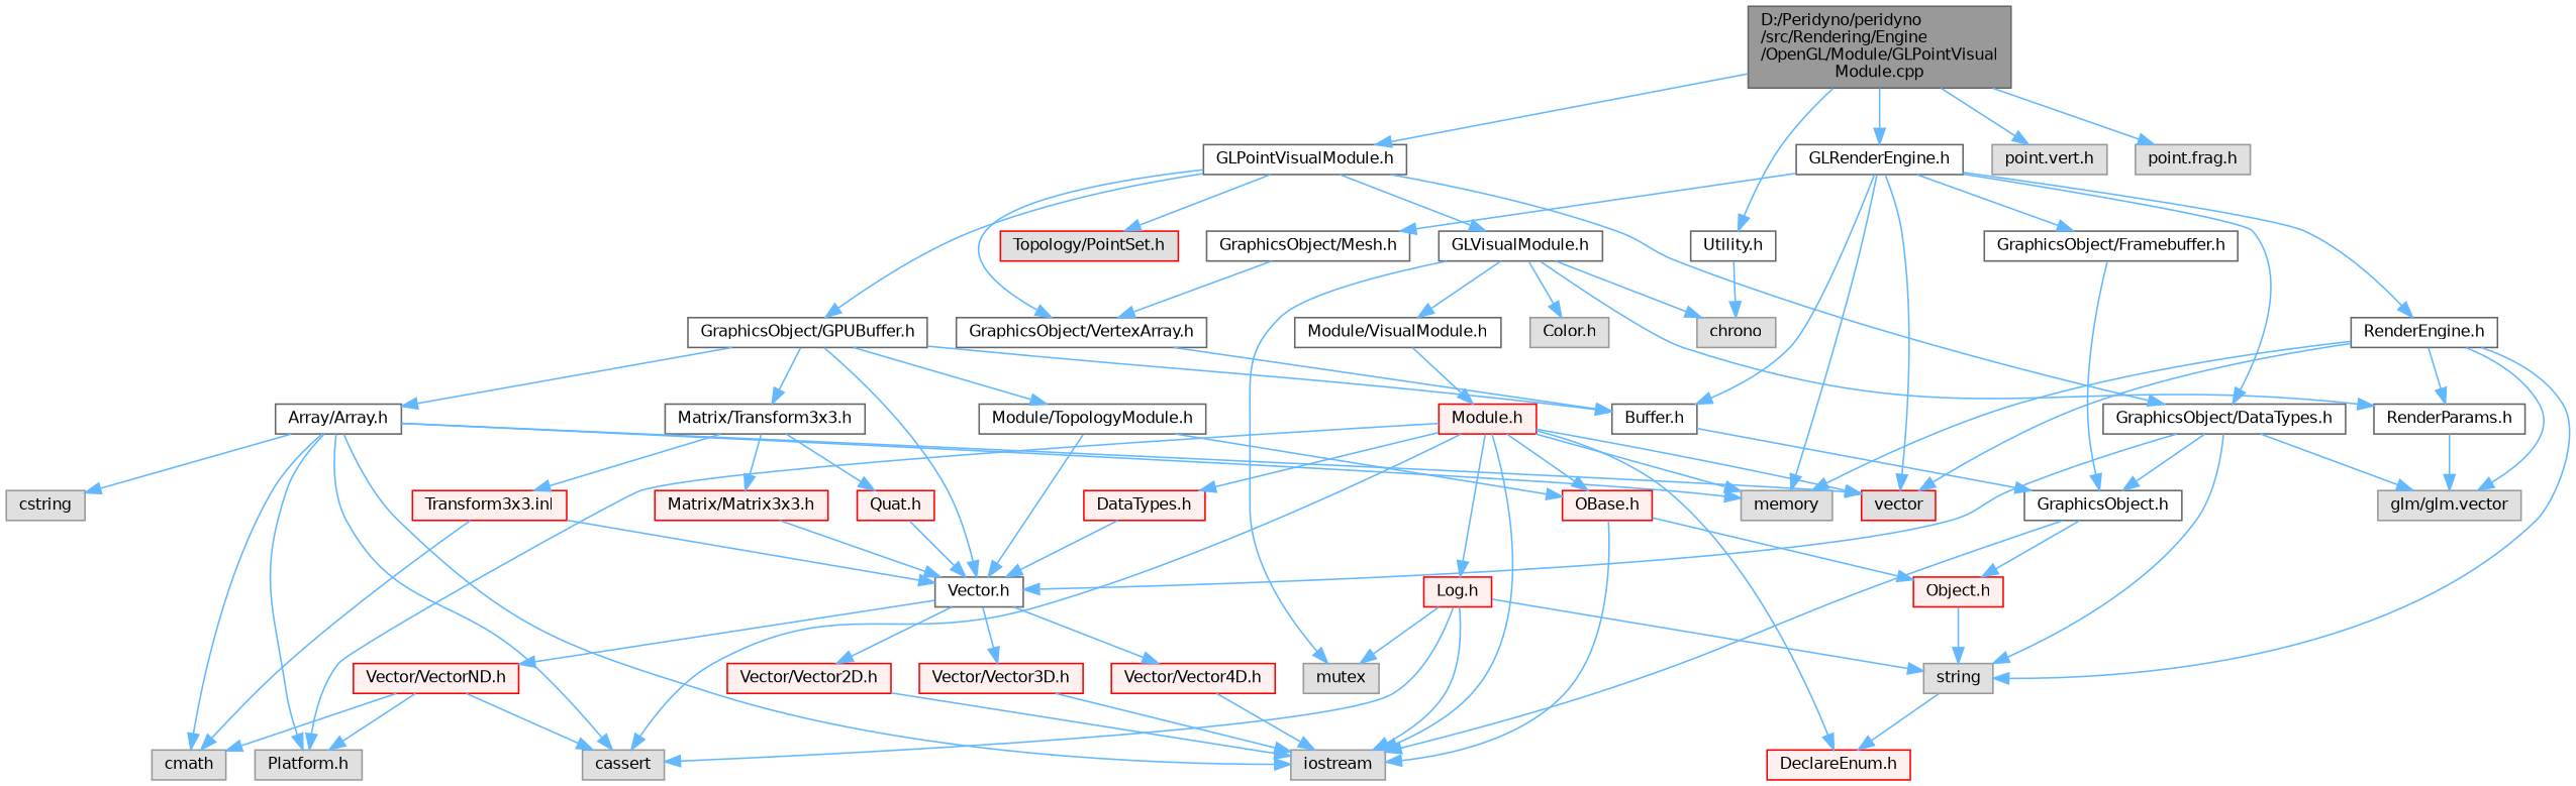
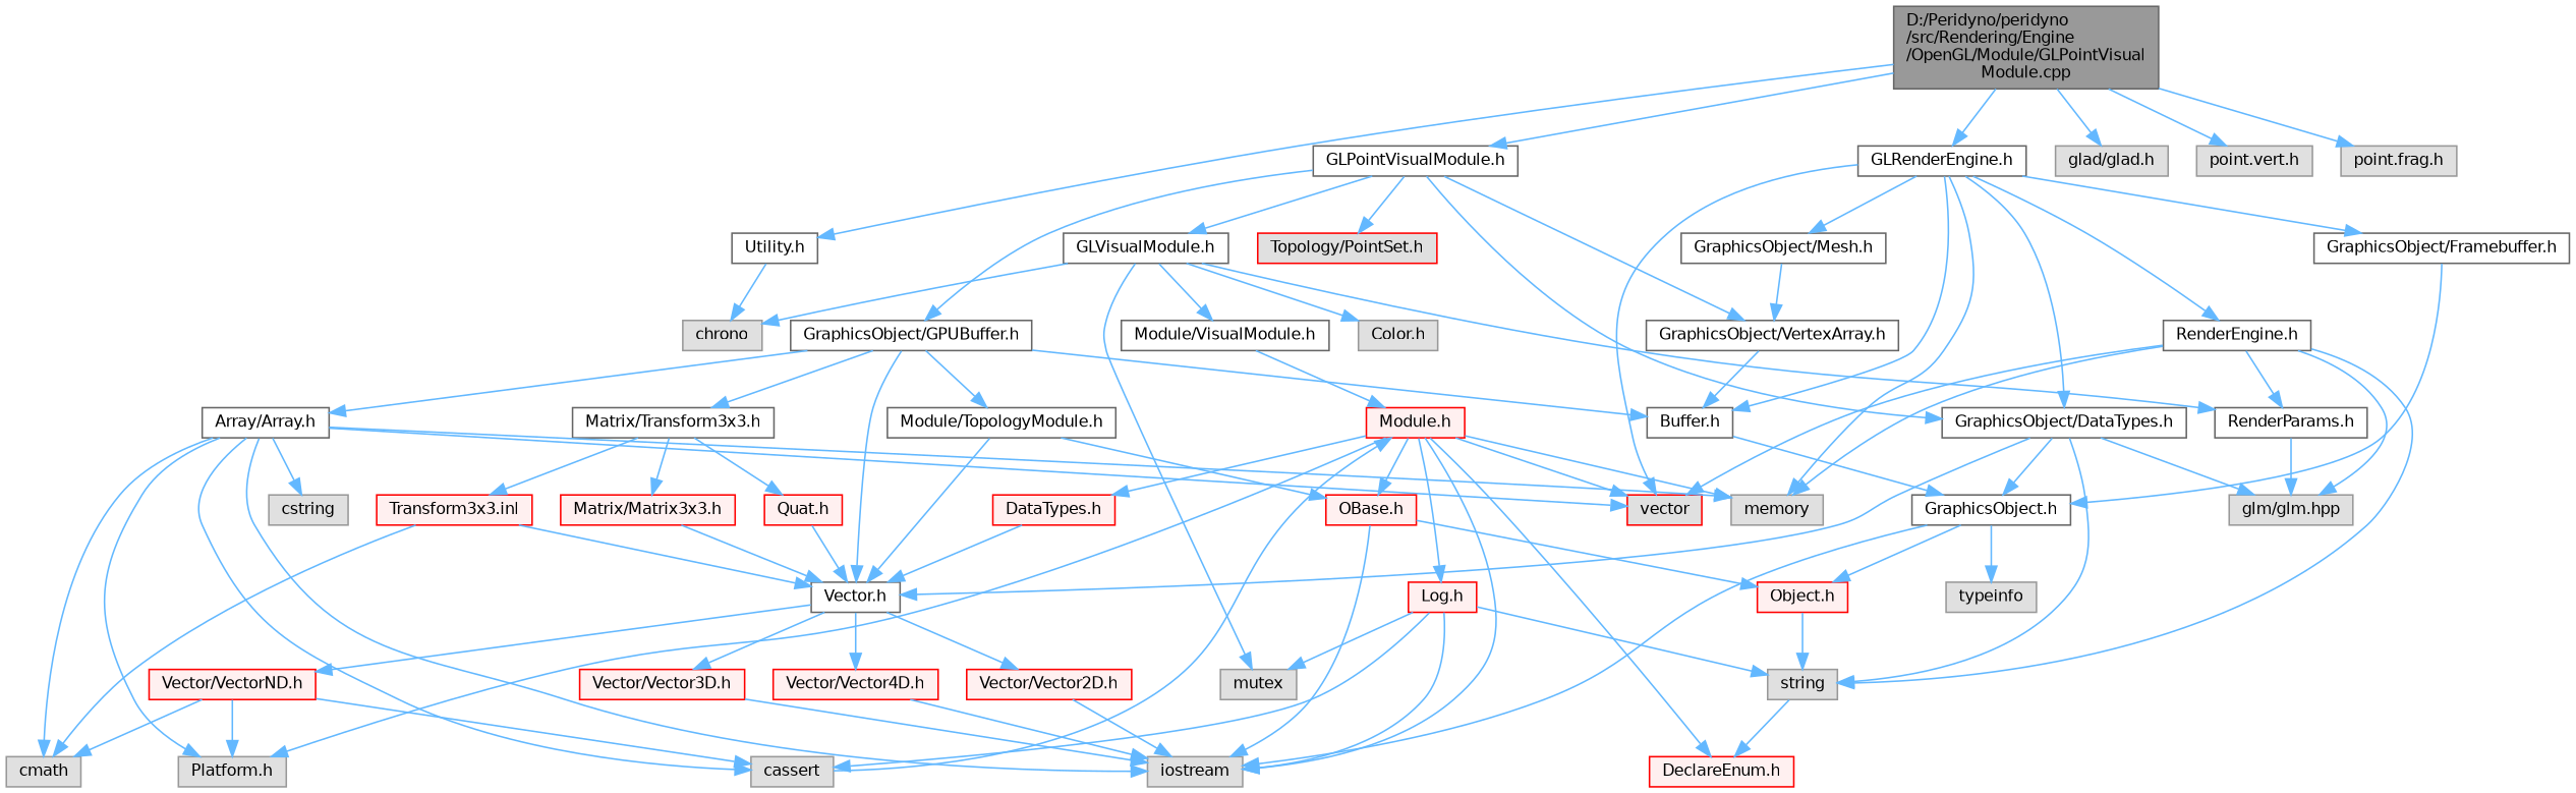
  digraph {
    node [color=grey40 fillcolor=white fontname=Helvetica fontsize=10 shape=box style=filled]
    edge [color=steelblue1 fontname=Helvetica fontsize=10 labelfontname=Helvetica labelfontsize=10 style=solid]
    n1 [color=gray40 fillcolor=grey60 fontcolor=black height=0.2 label="D:/Peridyno/peridyno\l/src/Rendering/Engine\l/OpenGL/Module/GLPointVisual\lModule.cpp" width=0.4]
    n2 [height=0.2 label="GLPointVisualModule.h" width=0.4]
    n3 [height=0.2 label="GLRenderEngine.h" width=0.4]
    n4 [height=0.2 label="Utility.h" width=0.4]
+   n5 [color=grey60 fillcolor="#E0E0E0" height=0.2 label="glad/glad.h" width=0.4]
    n6 [color=grey60 fillcolor="#E0E0E0" height=0.2 label="point.vert.h" width=0.4]
    n7 [color=grey60 fillcolor="#E0E0E0" height=0.2 label="point.frag.h" width=0.4]
    n8 [color=red fillcolor="#E0E0E0" height=0.2 label="Topology/PointSet.h" width=0.4]
    n9 [height=0.2 label="GLVisualModule.h" width=0.4]
    n10 [height=0.2 label="GraphicsObject/GPUBuffer.h" width=0.4]
    n11 [height=0.2 label="GraphicsObject/VertexArray.h" width=0.4]
    n12 [height=0.2 label="GraphicsObject/DataTypes.h" width=0.4]
    n13 [color=grey60 fillcolor="#E0E0E0" height=0.2 label=memory width=0.4]
    n14 [color=red fillcolor="#E0E0E0" height=0.2 label=vector width=0.4]
    n15 [height=0.2 label="Buffer.h" width=0.4]
    n16 [height=0.2 label="RenderEngine.h" width=0.4]
    n17 [height=0.2 label="GraphicsObject/Framebuffer.h" width=0.4]
    n18 [height=0.2 label="GraphicsObject/Mesh.h" width=0.4]
    n19 [color=grey60 fillcolor="#E0E0E0" height=0.2 label=chrono width=0.4]
    n20 [color=grey60 fillcolor="#E0E0E0" height=0.2 label=mutex width=0.4]
    n21 [height=0.2 label="Module/VisualModule.h" width=0.4]
    n22 [color=grey60 fillcolor="#E0E0E0" height=0.2 label="Color.h" width=0.4]
    n23 [height=0.2 label="RenderParams.h" width=0.4]
    n24 [height=0.2 label="Vector.h" width=0.4]
    n25 [height=0.2 label="Array/Array.h" width=0.4]
    n26 [height=0.2 label="Matrix/Transform3x3.h" width=0.4]
    n27 [height=0.2 label="Module/TopologyModule.h" width=0.4]
    n28 [color=grey60 fillcolor="#E0E0E0" height=0.2 label=string width=0.4]
-   n29 [color=grey60 fillcolor="#E0E0E0" height=0.2 label="glm/glm.vector" width=0.4]
+   n29 [color=grey60 fillcolor="#E0E0E0" height=0.2 label="glm/glm.hpp" width=0.4]
    n30 [height=0.2 label="GraphicsObject.h" width=0.4]
    n31 [color=red fillcolor="#FFF0F0" height=0.2 label="Module.h" width=0.4]
    n32 [color=grey60 fillcolor="#E0E0E0" height=0.2 label="Platform.h" width=0.4]
    n33 [color=grey60 fillcolor="#E0E0E0" height=0.2 label=cassert width=0.4]
    n34 [color=grey60 fillcolor="#E0E0E0" height=0.2 label=iostream width=0.4]
    n35 [color=red fillcolor="#FFF0F0" height=0.2 label="OBase.h" width=0.4]
    n36 [color=red fillcolor="#FFF0F0" height=0.2 label="Log.h" width=0.4]
    n37 [color=red fillcolor="#FFF0F0" height=0.2 label="DataTypes.h" width=0.4]
    n38 [color=red fillcolor="#FFF0F0" height=0.2 label="DeclareEnum.h" width=0.4]
    n39 [color=red fillcolor="#FFF0F0" height=0.2 label="Object.h" width=0.4]
    n40 [color=red fillcolor="#FFF0F0" height=0.2 label="Vector/Vector2D.h" width=0.4]
    n41 [color=red fillcolor="#FFF0F0" height=0.2 label="Vector/Vector3D.h" width=0.4]
    n42 [color=red fillcolor="#FFF0F0" height=0.2 label="Vector/Vector4D.h" width=0.4]
    n43 [color=red fillcolor="#FFF0F0" height=0.2 label="Vector/VectorND.h" width=0.4]
    n44 [color=grey60 fillcolor="#E0E0E0" height=0.2 label=cmath width=0.4]
    n45 [color=grey60 fillcolor="#E0E0E0" height=0.2 label=cstring width=0.4]
    n46 [color=red fillcolor="#FFF0F0" height=0.2 label="Quat.h" width=0.4]
    n47 [color=red fillcolor="#FFF0F0" height=0.2 label="Matrix/Matrix3x3.h" width=0.4]
    n48 [color=red fillcolor="#FFF0F0" height=0.2 label="Transform3x3.inl" width=0.4]
+   n49 [color=grey60 fillcolor="#E0E0E0" height=0.2 label=typeinfo width=0.4]
    n1 -> n2
    n1 -> n3
    n1 -> n4
+   n1 -> n5
    n1 -> n6
    n1 -> n7
    n2 -> n8
    n2 -> n9
    n2 -> n10
    n2 -> n11
    n2 -> n12
    n3 -> n12
    n3 -> n13
    n3 -> n14
    n3 -> n15
    n3 -> n16
    n3 -> n17
    n3 -> n18
    n4 -> n19
    n9 -> n19
    n9 -> n20
    n9 -> n21
    n9 -> n22
    n9 -> n23
    n10 -> n15
    n10 -> n24
    n10 -> n25
    n10 -> n26
    n10 -> n27
    n11 -> n15
    n12 -> n24
    n12 -> n28
    n12 -> n29
    n12 -> n30
    n15 -> n30
    n16 -> n13
    n16 -> n14
    n16 -> n23
    n16 -> n28
    n16 -> n29
    n17 -> n30
    n18 -> n11
    n21 -> n31
    n23 -> n29
    n24 -> n40
    n24 -> n41
    n24 -> n42
    n24 -> n43
    n25 -> n13
    n25 -> n14
    n25 -> n32
    n25 -> n33
    n25 -> n34
    n25 -> n44
    n25 -> n45
    n26 -> n46
    n26 -> n47
    n26 -> n48
    n27 -> n24
    n27 -> n35
    n28 -> n38
    n30 -> n34
    n30 -> n39
+   n30 -> n49
    n31 -> n13
    n31 -> n14
    n31 -> n32
-   n31 -> n33
+   n33 -> n31
    n31 -> n34
    n31 -> n35
    n31 -> n36
    n31 -> n37
    n31 -> n38
    n35 -> n34
    n35 -> n39
    n36 -> n20
    n36 -> n28
    n36 -> n33
    n36 -> n34
    n37 -> n24
    n39 -> n28
    n40 -> n34
    n41 -> n34
    n42 -> n34
    n43 -> n32
    n43 -> n33
    n43 -> n44
    n46 -> n24
    n47 -> n24
    n48 -> n24
    n48 -> n44
  }
